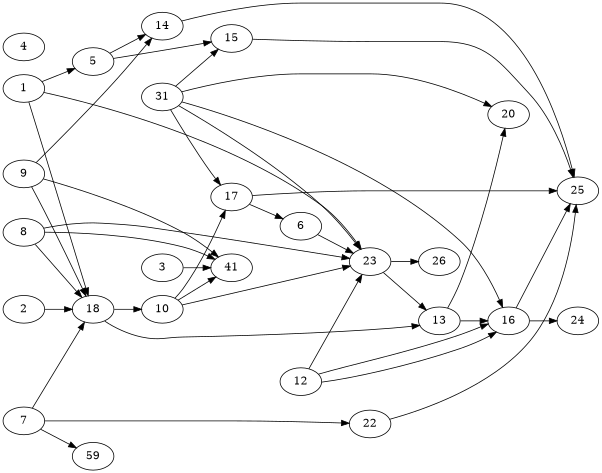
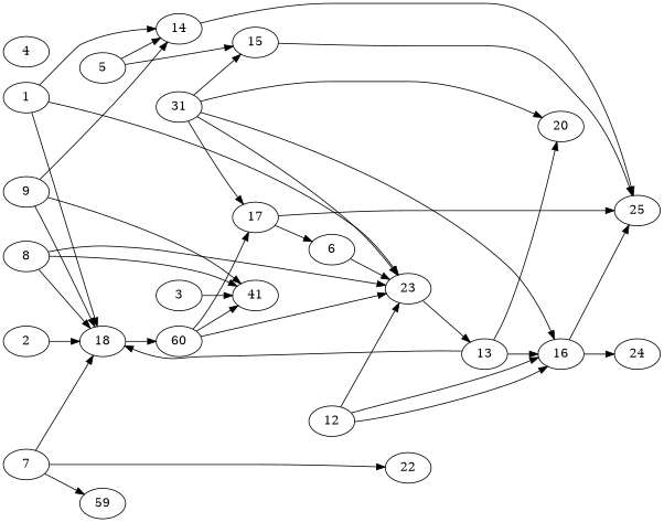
  digraph {
    rankdir=LR
    node [alpha=0.20]
    1 [expect_size=411757405210264576]
    14 [alpha=0.19 expect_size=763590433976503552]
    18 [alpha=0.11 expect_size=505298607407104000000]
    23 [alpha=0.19 expect_size=2110357302028760252416]
    25 [alpha=0.10 expect_size=2059424441551728672768]
-   10 [alpha=0.19 expect_size=24930194480348660]
-   26 [alpha=0.17 expect_size=2220321263935099]
+   10 [alpha=0.19 expect_size=24930194480348660 label=60]
    13 [alpha=0.04 expect_size=72463588991522480]
    2 [alpha=0.04 expect_size=1578169937166336000000]
    3 [alpha=0.02 expect_size=252720916989128736768]
    n11 [alpha=0.17 expect_size=26358968660105640 label=41]
    4 [alpha=0.17 expect_size=37682675712000000000]
    5 [expect_size=451689825027501312]
    15 [alpha=0.14 expect_size=334265007522267004928]
    16 [alpha=0.05 expect_size=5387909713851580416]
    24 [alpha=0.18 expect_size=19073881764816076]
    6 [alpha=0.03 expect_size=10127308218523713536]
    17 [alpha=0.13 expect_size=77598910040333120]
    7 [alpha=0.13 expect_size=878649335843118]
    n20 [alpha=0.04 expect_size=1069265861805584384 label=59]
    22 [alpha=0.18 expect_size=4719887680733930]
    8 [expect_size=2145633459982125]
    9 [alpha=0.02 expect_size=286255836245963744]
    n24 [alpha=0.03 expect_size=3323754405448730624 label=31]
    20 [alpha=0.12 expect_size=686222414047350784]
    12 [alpha=0.01 expect_size=22466512347932472]
-   1 -> 5
+   1 -> 14
    1 -> 18
    1 -> 23
    14 -> 25
    18 -> 10
-   23 -> 26
    23 -> 13
    10 -> 23
    10 -> n11
    10 -> 17
-   18 -> 13
+   13 -> 18
    13 -> 16
    13 -> 20
    2 -> 18
    3 -> n11
    5 -> 14
    5 -> 15
    15 -> 25
    16 -> 25
    16 -> 24
    6 -> 23
    17 -> 25
    17 -> 6
    7 -> 18
    7 -> n20
    7 -> 22
-   22 -> 25
    8 -> 18
    8 -> 23
    8 -> n11
    9 -> 14
    9 -> 18
    9 -> n11
    n24 -> 23
    n24 -> 15
    n24 -> 16
    n24 -> 17
    n24 -> 20
    12 -> 23
    12 -> 16
    12 -> 16
  }
